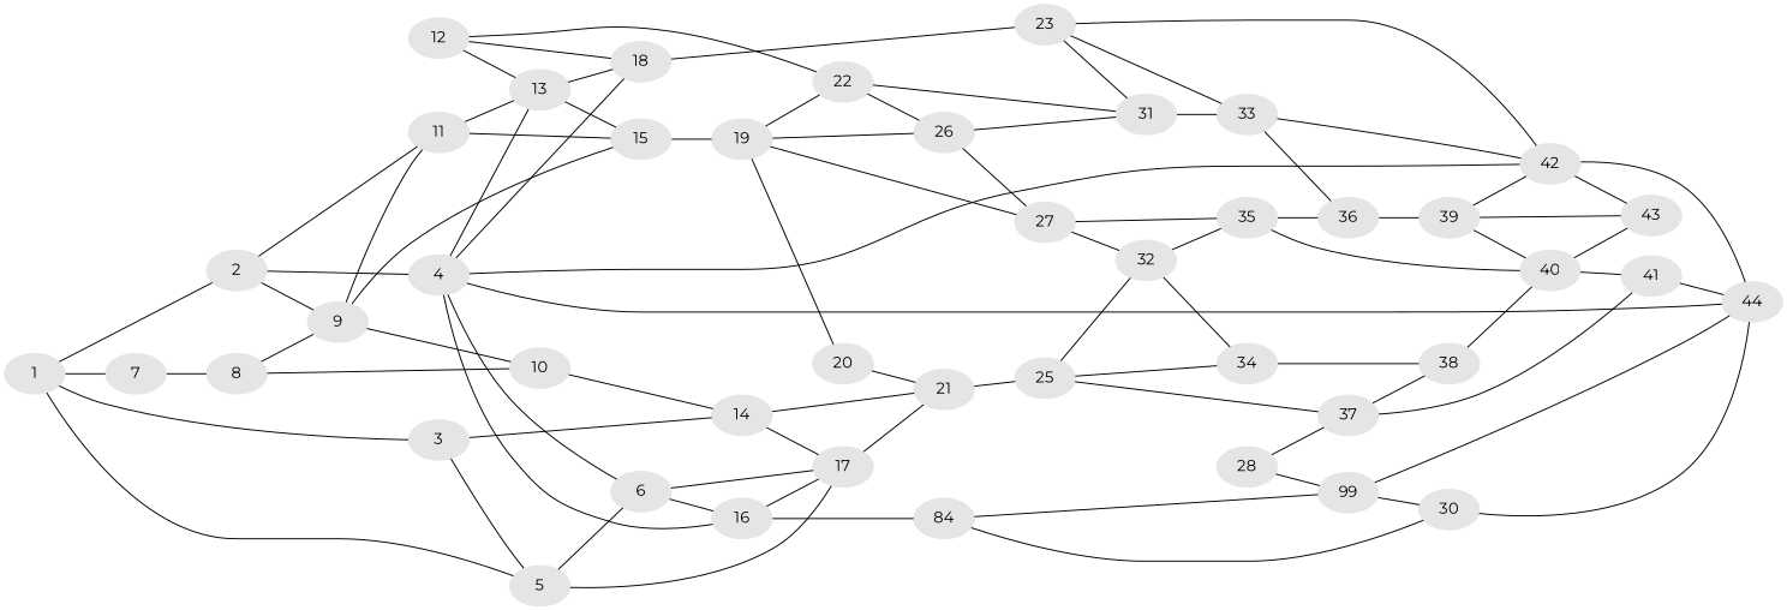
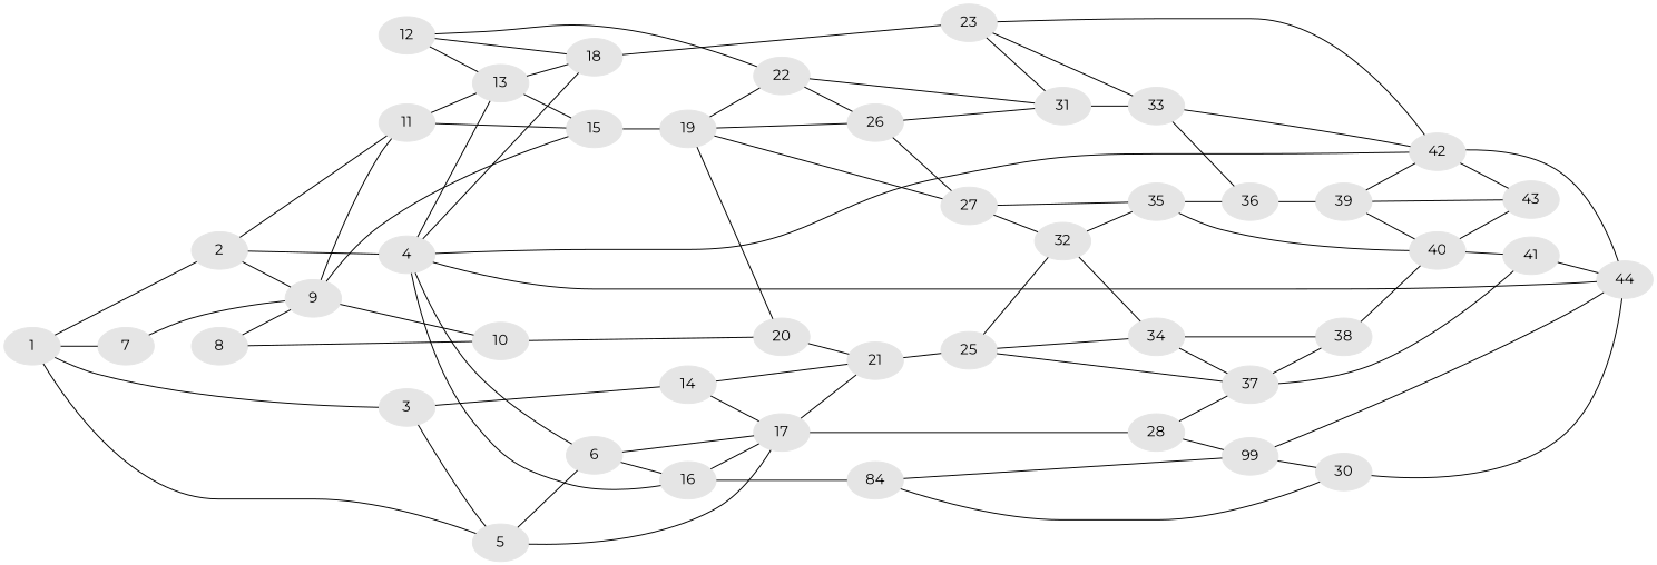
  graph {
    fontname=Montserrat
    rankdir=LR
    node [color=gray90 fontname=Montserrat style=filled]
    edge [fontname=Montserrat weight=1.0]
    1
    2
    3
    5
    7
    4
    9
    11
    14
    6
    17
    8
    13
    16
    18
    42
    44
    10
    15
    21
    n21 [label=84]
    23
    43
    28
    20
    19
    12
    22
    26
    31
    25
    27
    n33 [label=99]
    30
    37
    33
    32
    35
    34
    36
    38
    41
    40
    39
    1 -- 2
    1 -- 3
    1 -- 5
    1 -- 7 [weight=2.0]
    2 -- 4
    2 -- 9 [weight=2.0]
    2 -- 11
    3 -- 5
    3 -- 14
    5 -- 6
    5 -- 17
-   7 -- 8 [weight=2.0]
+   7 -- 9 [weight=2.0]
    4 -- 6 [weight=2.0]
    4 -- 13
    4 -- 16
    4 -- 18
    4 -- 42
    4 -- 44
    9 -- 11
    9 -- 10
    9 -- 15
    11 -- 13
    11 -- 15
    14 -- 17
    14 -- 21 [weight=2.0]
    6 -- 17
    6 -- 16
    17 -- 21
+   17 -- 28
    8 -- 9
    8 -- 10
    13 -- 18
    13 -- 15 [weight=2.0]
    16 -- 17
    16 -- n21 [weight=2.0]
    18 -- 23
    42 -- 44
    42 -- 43
-   10 -- 14
+   10 -- 20
    15 -- 19
    21 -- 25
    n21 -- n33
    n21 -- 30
    23 -- 42
    23 -- 31
    23 -- 33
    28 -- n33 [weight=2.0]
    28 -- 37 [weight=2.0]
    20 -- 21 [weight=2.0]
    19 -- 20
    19 -- 22
    19 -- 26
    19 -- 27
    12 -- 13
    12 -- 18
    12 -- 22
    22 -- 26
    22 -- 31
    26 -- 31
    26 -- 27 [weight=2.0]
    31 -- 33
    25 -- 37
    25 -- 32
    25 -- 34
    27 -- 32 [weight=2.0]
    27 -- 35
    n33 -- 44
    n33 -- 30 [weight=2.0]
    30 -- 44
    37 -- 38
    37 -- 41
    33 -- 42 [weight=2.0]
    33 -- 36
    32 -- 35
    32 -- 34
    35 -- 36 [weight=2.0]
    35 -- 40
+   34 -- 37
    34 -- 38
    36 -- 39
    38 -- 40 [weight=2.0]
    41 -- 44 [weight=2.0]
    40 -- 43
    40 -- 41
    39 -- 42
    39 -- 43 [weight=2.0]
    39 -- 40
  }
